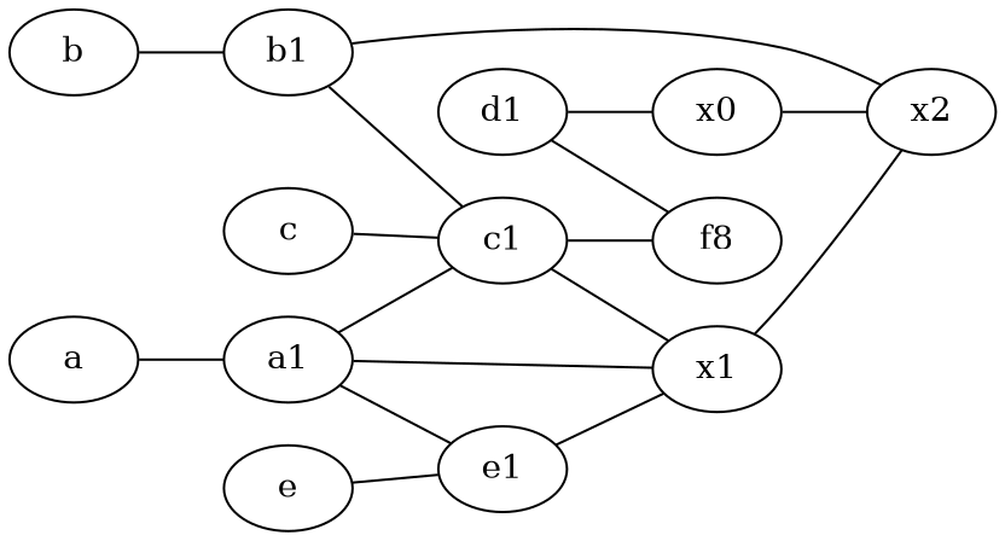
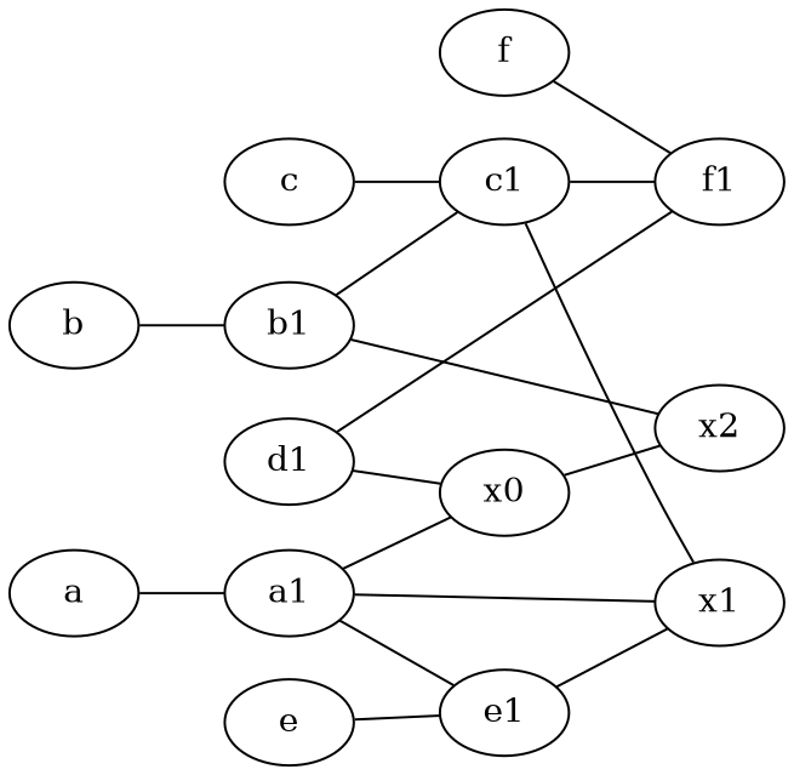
  graph {
    rankdir=LR
    node [labelfontsize=50]
    b1
    c1
    x2
-   f1 [label=f8]
+   f1
    x1
    b
    e1
    a1
    x0
    d1
    e
+   f
    a
    c
    b1 -- c1
    b1 -- x2
    c1 -- f1
    c1 -- x1
-   x1 -- x2
    b -- b1
    e1 -- x1
    a1 -- x1
    a1 -- e1
-   a1 -- c1
+   a1 -- x0
    x0 -- x2
    d1 -- f1
    d1 -- x0
    e -- e1
+   f -- f1
    a -- a1
    c -- c1
  }
